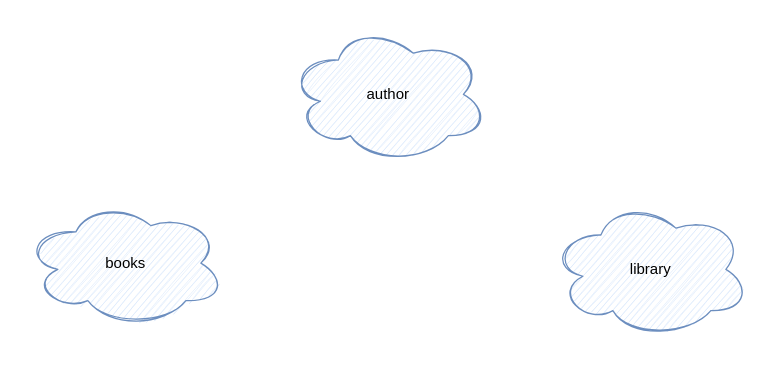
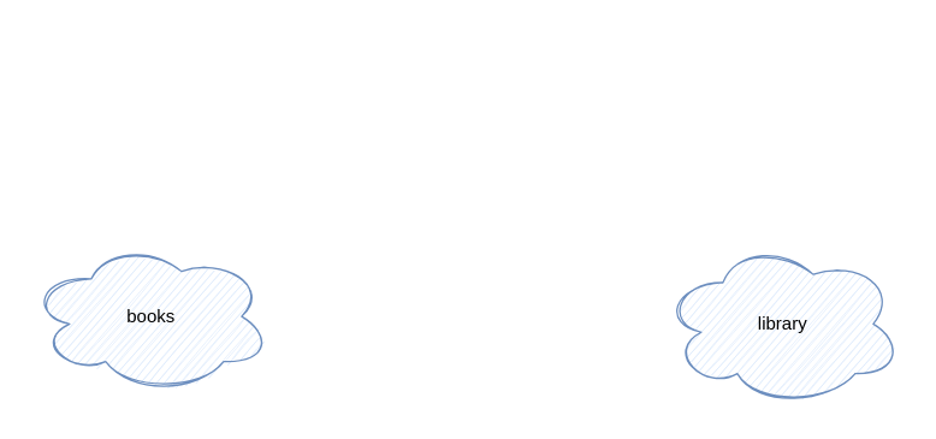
  <mxCell id="0" />
  <mxCell id="1" parent="0" />
  <mxCell id="2" value="books" style="ellipse;shape=cloud;whiteSpace=wrap;html=1;rounded=0;sketch=1;fillColor=#dae8fc;strokeColor=#6c8ebf;" vertex="1" parent="1"><mxGeometry x="20" y="160" width="160" height="100" as="geometry" /></mxCell>
  <mxCell id="3" value="library" style="ellipse;shape=cloud;whiteSpace=wrap;html=1;rounded=0;sketch=1;fillColor=#dae8fc;strokeColor=#6c8ebf;" vertex="1" parent="1"><mxGeometry x="440" y="160" width="160" height="110" as="geometry" /></mxCell>
- <mxCell id="4" value="author" style="ellipse;shape=cloud;whiteSpace=wrap;html=1;rounded=0;sketch=1;fillColor=#dae8fc;strokeColor=#6c8ebf;" vertex="1" parent="1"><mxGeometry x="230" y="20" width="160" height="110" as="geometry" /></mxCell>
